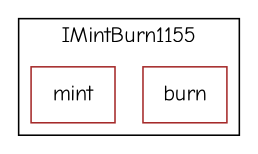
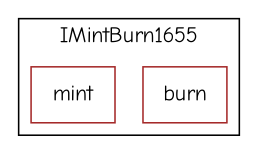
  strict digraph {
    rankdir=TB
    fontname="Comic Neue"
    node [shape=box color=brown fontname="Comic Neue"]
    n1 [label=burn]
    n2 [label=mint]
    subgraph cluster_1 {
      label="[Solidity]"
    }
    subgraph cluster_2 {
-     label=IMintBurn1155
+     label=IMintBurn1655
      n1
      n2
    }
  }
